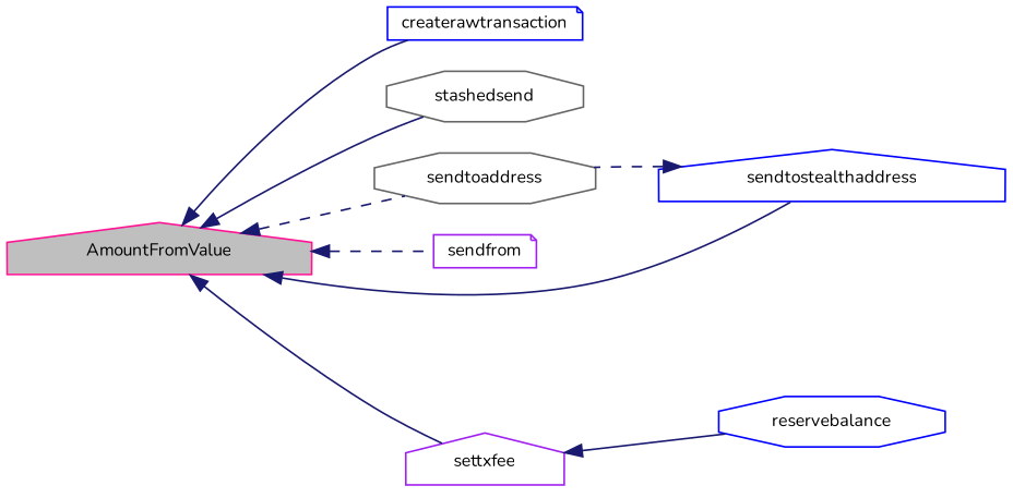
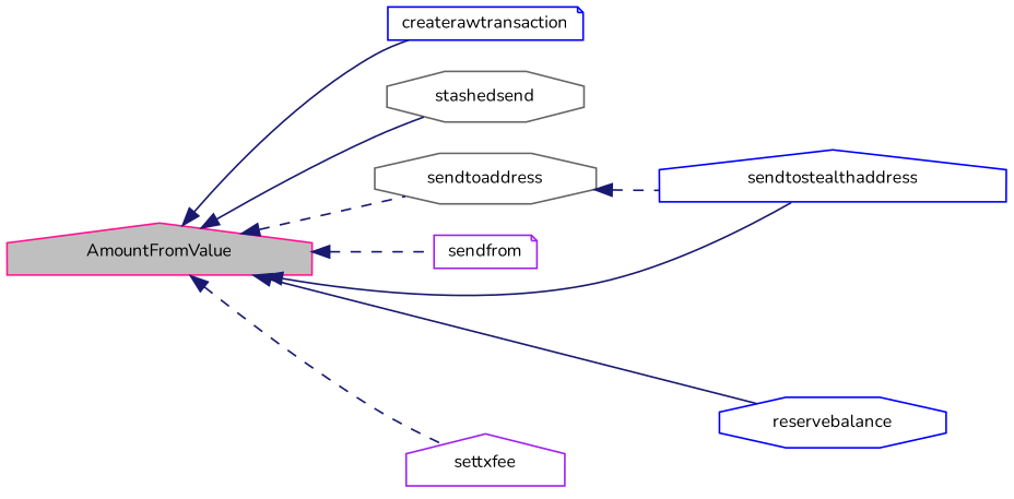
  digraph {
    fontname=Nunito
    rankdir=LR
    node [color=blue fillcolor=white fontname=Nunito fontsize=10 shape=house style=filled]
    edge [color=midnightblue dir=back fontname=Nunito fontsize=10 labelfontname=Helvetica labelfontsize=10 style=solid]
    n1 [color=deeppink fillcolor=grey75 fontcolor=black height=0.2 label=AmountFromValue width=0.4]
    n2 [height=0.2 label=createrawtransaction shape=note width=0.4]
    n3 [color=gray40 height=0.2 label=stashedsend shape=octagon width=0.4]
    n4 [color=gray40 height=0.2 label=sendtoaddress shape=octagon width=0.4]
    n5 [color=purple height=0.2 label=sendfrom shape=note width=0.4]
    n6 [height=0.2 label=reservebalance shape=octagon width=0.4]
    n7 [color=purple height=0.2 label=settxfee width=0.4]
    n8 [height=0.2 label=sendtostealthaddress width=0.4]
    n1 -> n2
    n1 -> n3
    n1 -> n4 [style=dashed]
    n1 -> n5 [style=dashed]
-   n7 -> n6
-   n1 -> n7
+   n1 -> n6
+   n1 -> n7 [style=dashed]
    n1 -> n8
-   n8 -> n4 [style=dashed]
+   n4 -> n8 [style=dashed]
  }
